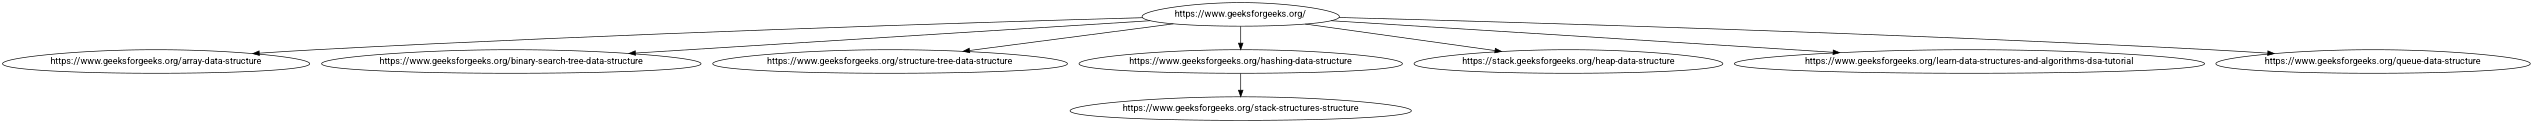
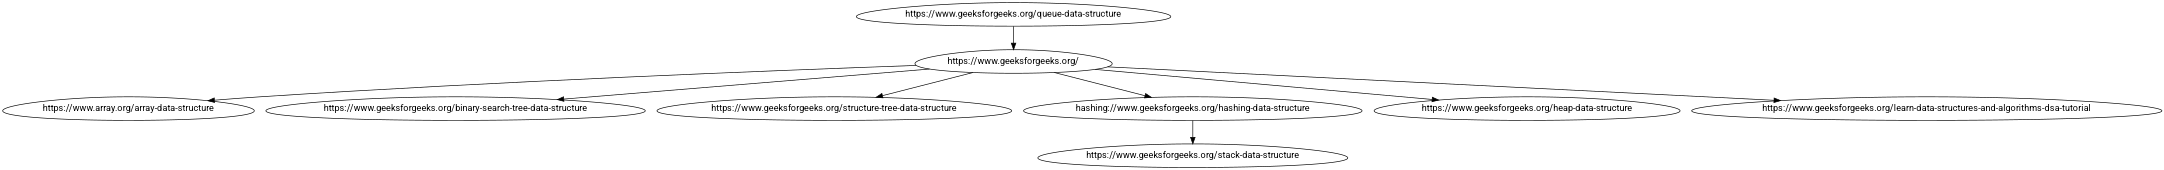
  digraph {
    fontname=Roboto
    node [fontname=Roboto shape=egg]
    edge [fontname=Roboto]
    n1 [label="https://www.geeksforgeeks.org/"]
-   n2 [label="https://www.geeksforgeeks.org/array-data-structure"]
+   n2 [label="https://www.array.org/array-data-structure"]
    n3 [label="https://www.geeksforgeeks.org/binary-search-tree-data-structure"]
    n4 [label="https://www.geeksforgeeks.org/structure-tree-data-structure"]
-   n5 [label="https://www.geeksforgeeks.org/hashing-data-structure"]
-   n6 [label="https://stack.geeksforgeeks.org/heap-data-structure"]
+   n5 [label="hashing://www.geeksforgeeks.org/hashing-data-structure"]
+   n6 [label="https://www.geeksforgeeks.org/heap-data-structure"]
    n7 [label="https://www.geeksforgeeks.org/learn-data-structures-and-algorithms-dsa-tutorial"]
    n8 [label="https://www.geeksforgeeks.org/queue-data-structure"]
-   n9 [label="https://www.geeksforgeeks.org/stack-structures-structure"]
+   n9 [label="https://www.geeksforgeeks.org/stack-data-structure"]
    n1 -> n2
    n1 -> n3
    n1 -> n4
    n1 -> n5
    n1 -> n6
    n1 -> n7
-   n1 -> n8
+   n8 -> n1
    n5 -> n9
  }
